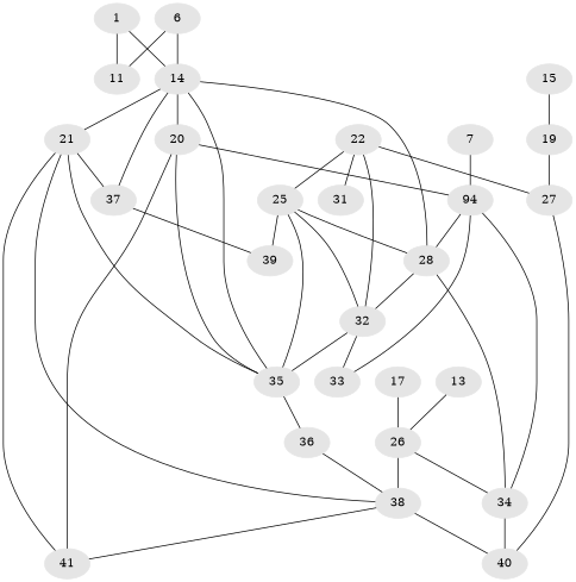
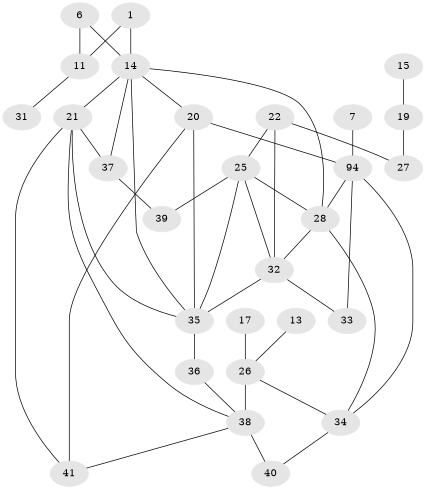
  graph {
    node [color=gray90 style=filled]
    edge [weight=1.0]
    1
    11
    14
    31
    20
    21
    28
    35
    37
    n10 [label=7]
    n11 [label=94]
    33
    34
    6
    13
    26
    38
    41
    25
    32
    39
    36
    15
    19
    27
    17
    40
    22
    1 -- 11
    1 -- 14
-   22 -- 31
+   11 -- 31
    14 -- 20
    14 -- 21
    14 -- 28
    14 -- 35
    14 -- 37
    20 -- 35
    20 -- n11
    20 -- 41
    21 -- 35
    21 -- 37
    21 -- 38
    21 -- 41
    28 -- 34
    28 -- 32
    35 -- 36
    37 -- 39
    n10 -- n11
    n11 -- 28
    n11 -- 33
    n11 -- 34
    34 -- 40
    6 -- 11
    6 -- 14
    13 -- 26
    26 -- 34
    26 -- 38 [weight=3.0]
    38 -- 41
    38 -- 40
    25 -- 28
    25 -- 35 [weight=2.0]
    25 -- 32
    25 -- 39
    32 -- 35 [weight=2.0]
    32 -- 33
    36 -- 38
    15 -- 19
    19 -- 27
-   27 -- 40
    17 -- 26
    22 -- 25
    22 -- 32
    22 -- 27
  }
